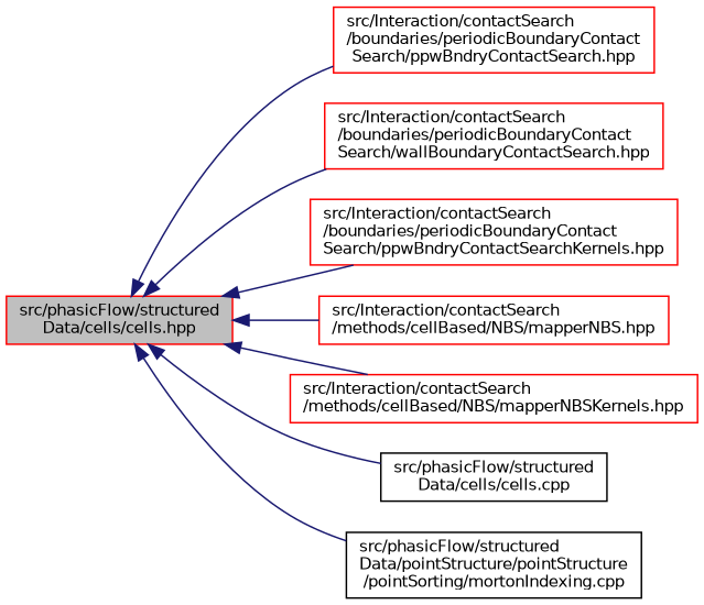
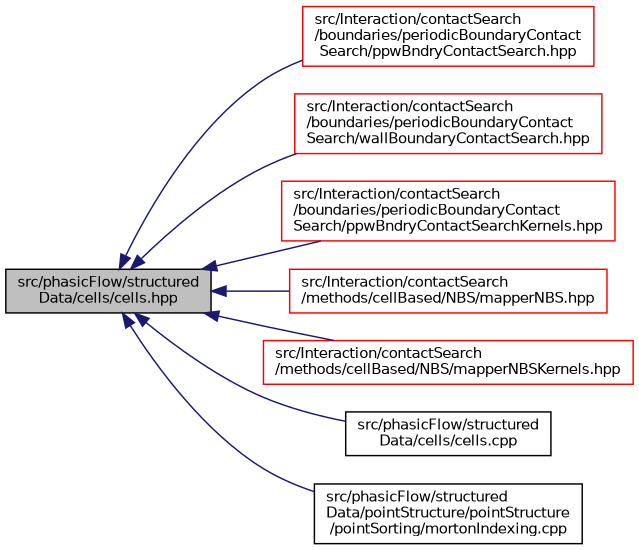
  digraph {
    rankdir=LR
    node [color=red fillcolor=white fontname=Helvetica fontsize=10 shape=record style=filled]
    edge [color=midnightblue dir=back fontname=Helvetica fontsize=10 labelfontname=Helvetica labelfontsize=10 style=solid]
-   n1 [fillcolor=grey75 fontcolor=black height=0.2 label="src/phasicFlow/structured\lData/cells/cells.hpp" width=0.4]
+   n1 [color=black fillcolor=grey75 fontcolor=black height=0.2 label="src/phasicFlow/structured\lData/cells/cells.hpp" width=0.4]
    n2 [height=0.2 label="src/Interaction/contactSearch\l/boundaries/periodicBoundaryContact\lSearch/ppwBndryContactSearch.hpp" width=0.4]
    n3 [height=0.2 label="src/Interaction/contactSearch\l/boundaries/periodicBoundaryContact\lSearch/wallBoundaryContactSearch.hpp" width=0.4]
    n4 [height=0.2 label="src/Interaction/contactSearch\l/boundaries/periodicBoundaryContact\lSearch/ppwBndryContactSearchKernels.hpp" width=0.4]
    n5 [height=0.2 label="src/Interaction/contactSearch\l/methods/cellBased/NBS/mapperNBS.hpp" width=0.4]
    n6 [height=0.2 label="src/Interaction/contactSearch\l/methods/cellBased/NBS/mapperNBSKernels.hpp" width=0.4]
    n7 [color=black height=0.2 label="src/phasicFlow/structured\lData/cells/cells.cpp" width=0.4]
    n8 [color=black height=0.2 label="src/phasicFlow/structured\lData/pointStructure/pointStructure\l/pointSorting/mortonIndexing.cpp" width=0.4]
    n1 -> n2
    n1 -> n3
    n1 -> n4
    n1 -> n5
    n1 -> n6
    n1 -> n7
    n1 -> n8
  }
